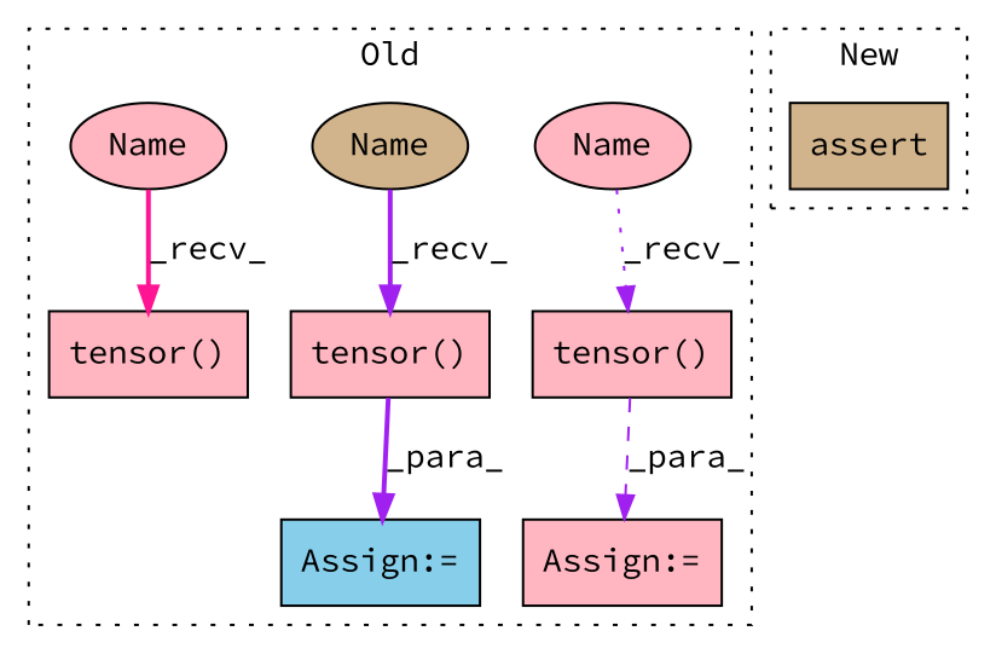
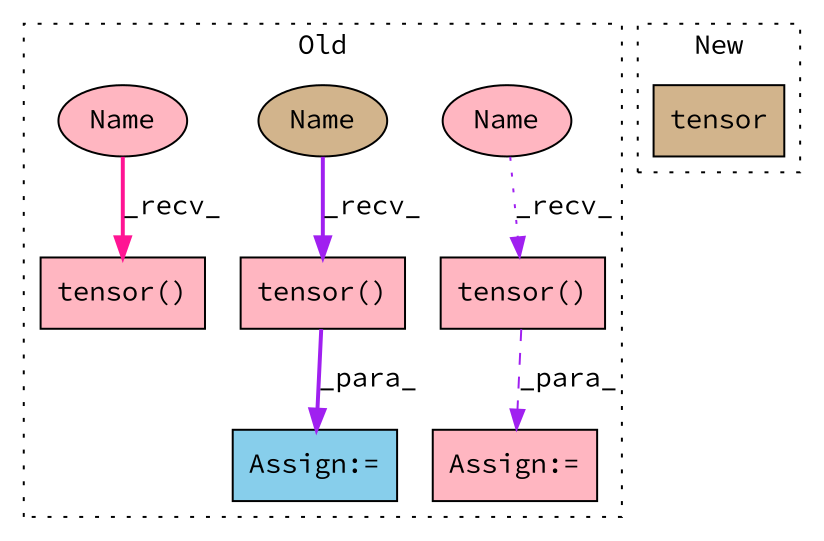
  digraph {
    fontname="Source Code Pro"
    node [a=75 l="10,19" shape=box style=filled fillcolor=lightpink fontname="Source Code Pro"]
    edge [color=purple style=bold fontname="Source Code Pro"]
    n1 [label="tensor()" s="4173,4207"]
    n2 [a=68 l=3 label="Assign:=" s=4170 fillcolor=skyblue]
    n3 [label="tensor()" s="3770,3799"]
    n4 [a=68 l=3 label="Assign:=" s=3767]
    n5 [label="tensor()" s="3574,3612"]
    n6 [a=87 l=2 label=Name s=3770 shape=ellipse]
    n7 [a=87 l=2 label=Name s=4173 shape=ellipse fillcolor=tan]
    n8 [a=87 l=2 label=Name s=3574 shape=ellipse]
-   n9 [a=65 l=7 label=assert s=3796 fillcolor=tan]
+   n9 [a=65 l=7 label=tensor s=3796 fillcolor=tan]
    subgraph cluster_1 {
      label=Old
      style=dotted
      n1
      n2
      n3
      n4
      n5
      n6
      n7
      n8
    }
    subgraph cluster_2 {
      label=New
      style=dotted
      n9
    }
    n1 -> n2 [label=_para_]
    n3 -> n4 [label=_para_ style=dashed]
    n6 -> n3 [label=_recv_ style=dotted]
    n7 -> n1 [label=_recv_]
    n8 -> n5 [label=_recv_ color=deeppink]
  }
